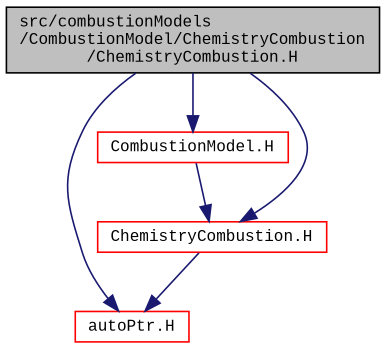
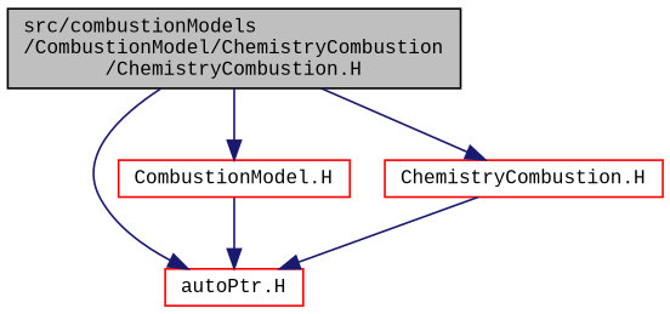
  digraph {
    fontname="Liberation Mono"
    node [color=red fontname="Liberation Mono" fontsize=10 shape=record]
    edge [color=midnightblue fontname="Liberation Mono" fontsize=10 labelfontname=Helvetica labelfontsize=10 style=solid]
    n1 [color=black fillcolor=grey75 fontcolor=black height=0.2 label="src/combustionModels\l/CombustionModel/ChemistryCombustion\l/ChemistryCombustion.H" style=filled width=0.4]
    n2 [height=0.2 label="autoPtr.H" width=0.4]
    n3 [height=0.2 label="CombustionModel.H" width=0.4]
    n4 [height=0.2 label="ChemistryCombustion.H" width=0.4]
    n1 -> n2
    n1 -> n3
    n1 -> n4
-   n3 -> n4
+   n3 -> n2
    n4 -> n2
  }
